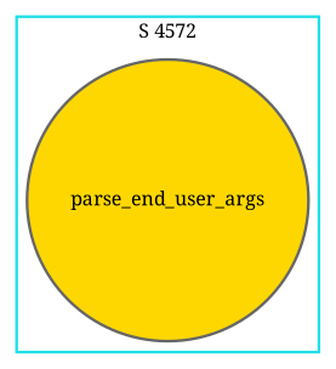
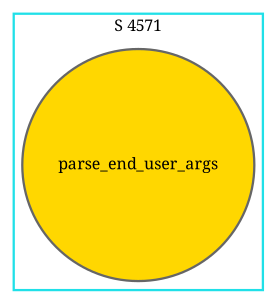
  digraph {
    fontname="Noto Serif"
    n1 [color=gray40 label=parse_end_user_args shape=circle style="bold,filled" fillcolor=gold fontname="Noto Serif"]
    subgraph cluster_1 {
      color="#20E0E8"
-     label="S 4572"
+     label="S 4571"
      style=bold
      n1
    }
  }
